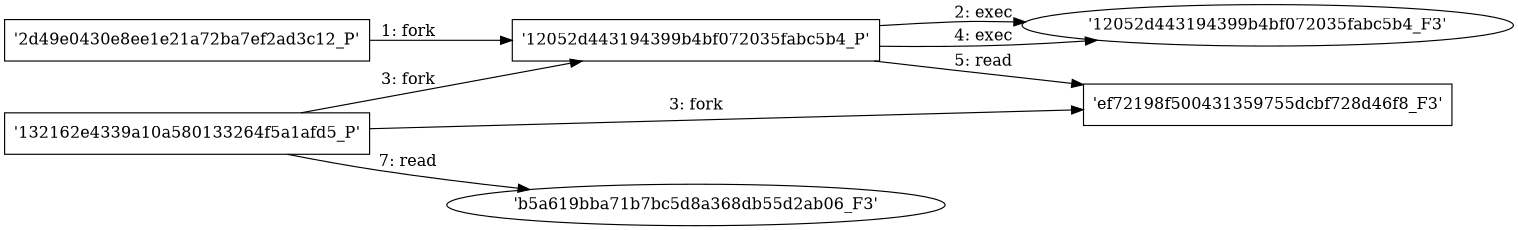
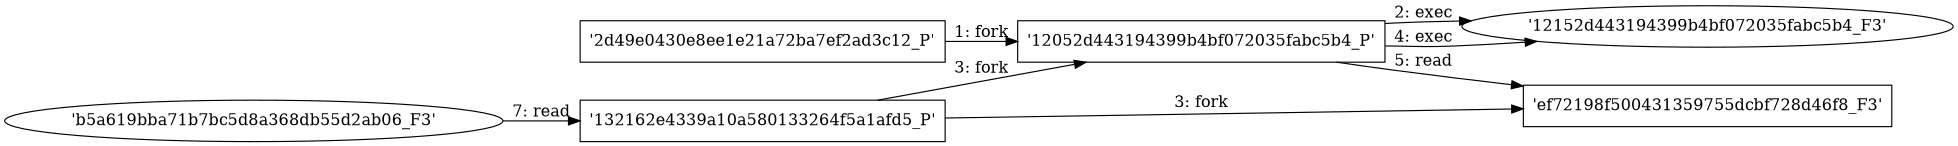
  digraph {
    engine=neato
    fixedsize=false
    fontsize=10
    nodesep=0.3
    rankdir=LR
    ranksep=0
    splines=true
    node [node_type=Process shape=box]
    "'2d49e0430e8ee1e21a72ba7ef2ad3c12_P'"
    "'12052d443194399b4bf072035fabc5b4_P'"
-   "'12052d443194399b4bf072035fabc5b4_F3'" [node_type=File shape=ellipse]
+   "'12052d443194399b4bf072035fabc5b4_F3'" [node_type=File shape=ellipse label="'12152d443194399b4bf072035fabc5b4_F3'"]
    "'ef72198f500431359755dcbf728d46f8_F3'" [node_type=file]
    "'132162e4339a10a580133264f5a1afd5_P'"
    "'b5a619bba71b7bc5d8a368db55d2ab06_F3'" [node_type=file shape=ellipse]
    "'2d49e0430e8ee1e21a72ba7ef2ad3c12_P'" -> "'12052d443194399b4bf072035fabc5b4_P'" [label="1: fork"]
    "'12052d443194399b4bf072035fabc5b4_P'" -> "'12052d443194399b4bf072035fabc5b4_F3'" [label="2: exec"]
    "'12052d443194399b4bf072035fabc5b4_P'" -> "'12052d443194399b4bf072035fabc5b4_F3'" [label="4: exec"]
    "'12052d443194399b4bf072035fabc5b4_P'" -> "'ef72198f500431359755dcbf728d46f8_F3'" [label="5: read"]
    "'132162e4339a10a580133264f5a1afd5_P'" -> "'12052d443194399b4bf072035fabc5b4_P'" [label="3: fork"]
    "'132162e4339a10a580133264f5a1afd5_P'" -> "'ef72198f500431359755dcbf728d46f8_F3'" [label="3: fork"]
-   "'132162e4339a10a580133264f5a1afd5_P'" -> "'b5a619bba71b7bc5d8a368db55d2ab06_F3'" [label="7: read"]
+   "'b5a619bba71b7bc5d8a368db55d2ab06_F3'" -> "'132162e4339a10a580133264f5a1afd5_P'" [label="7: read"]
  }
